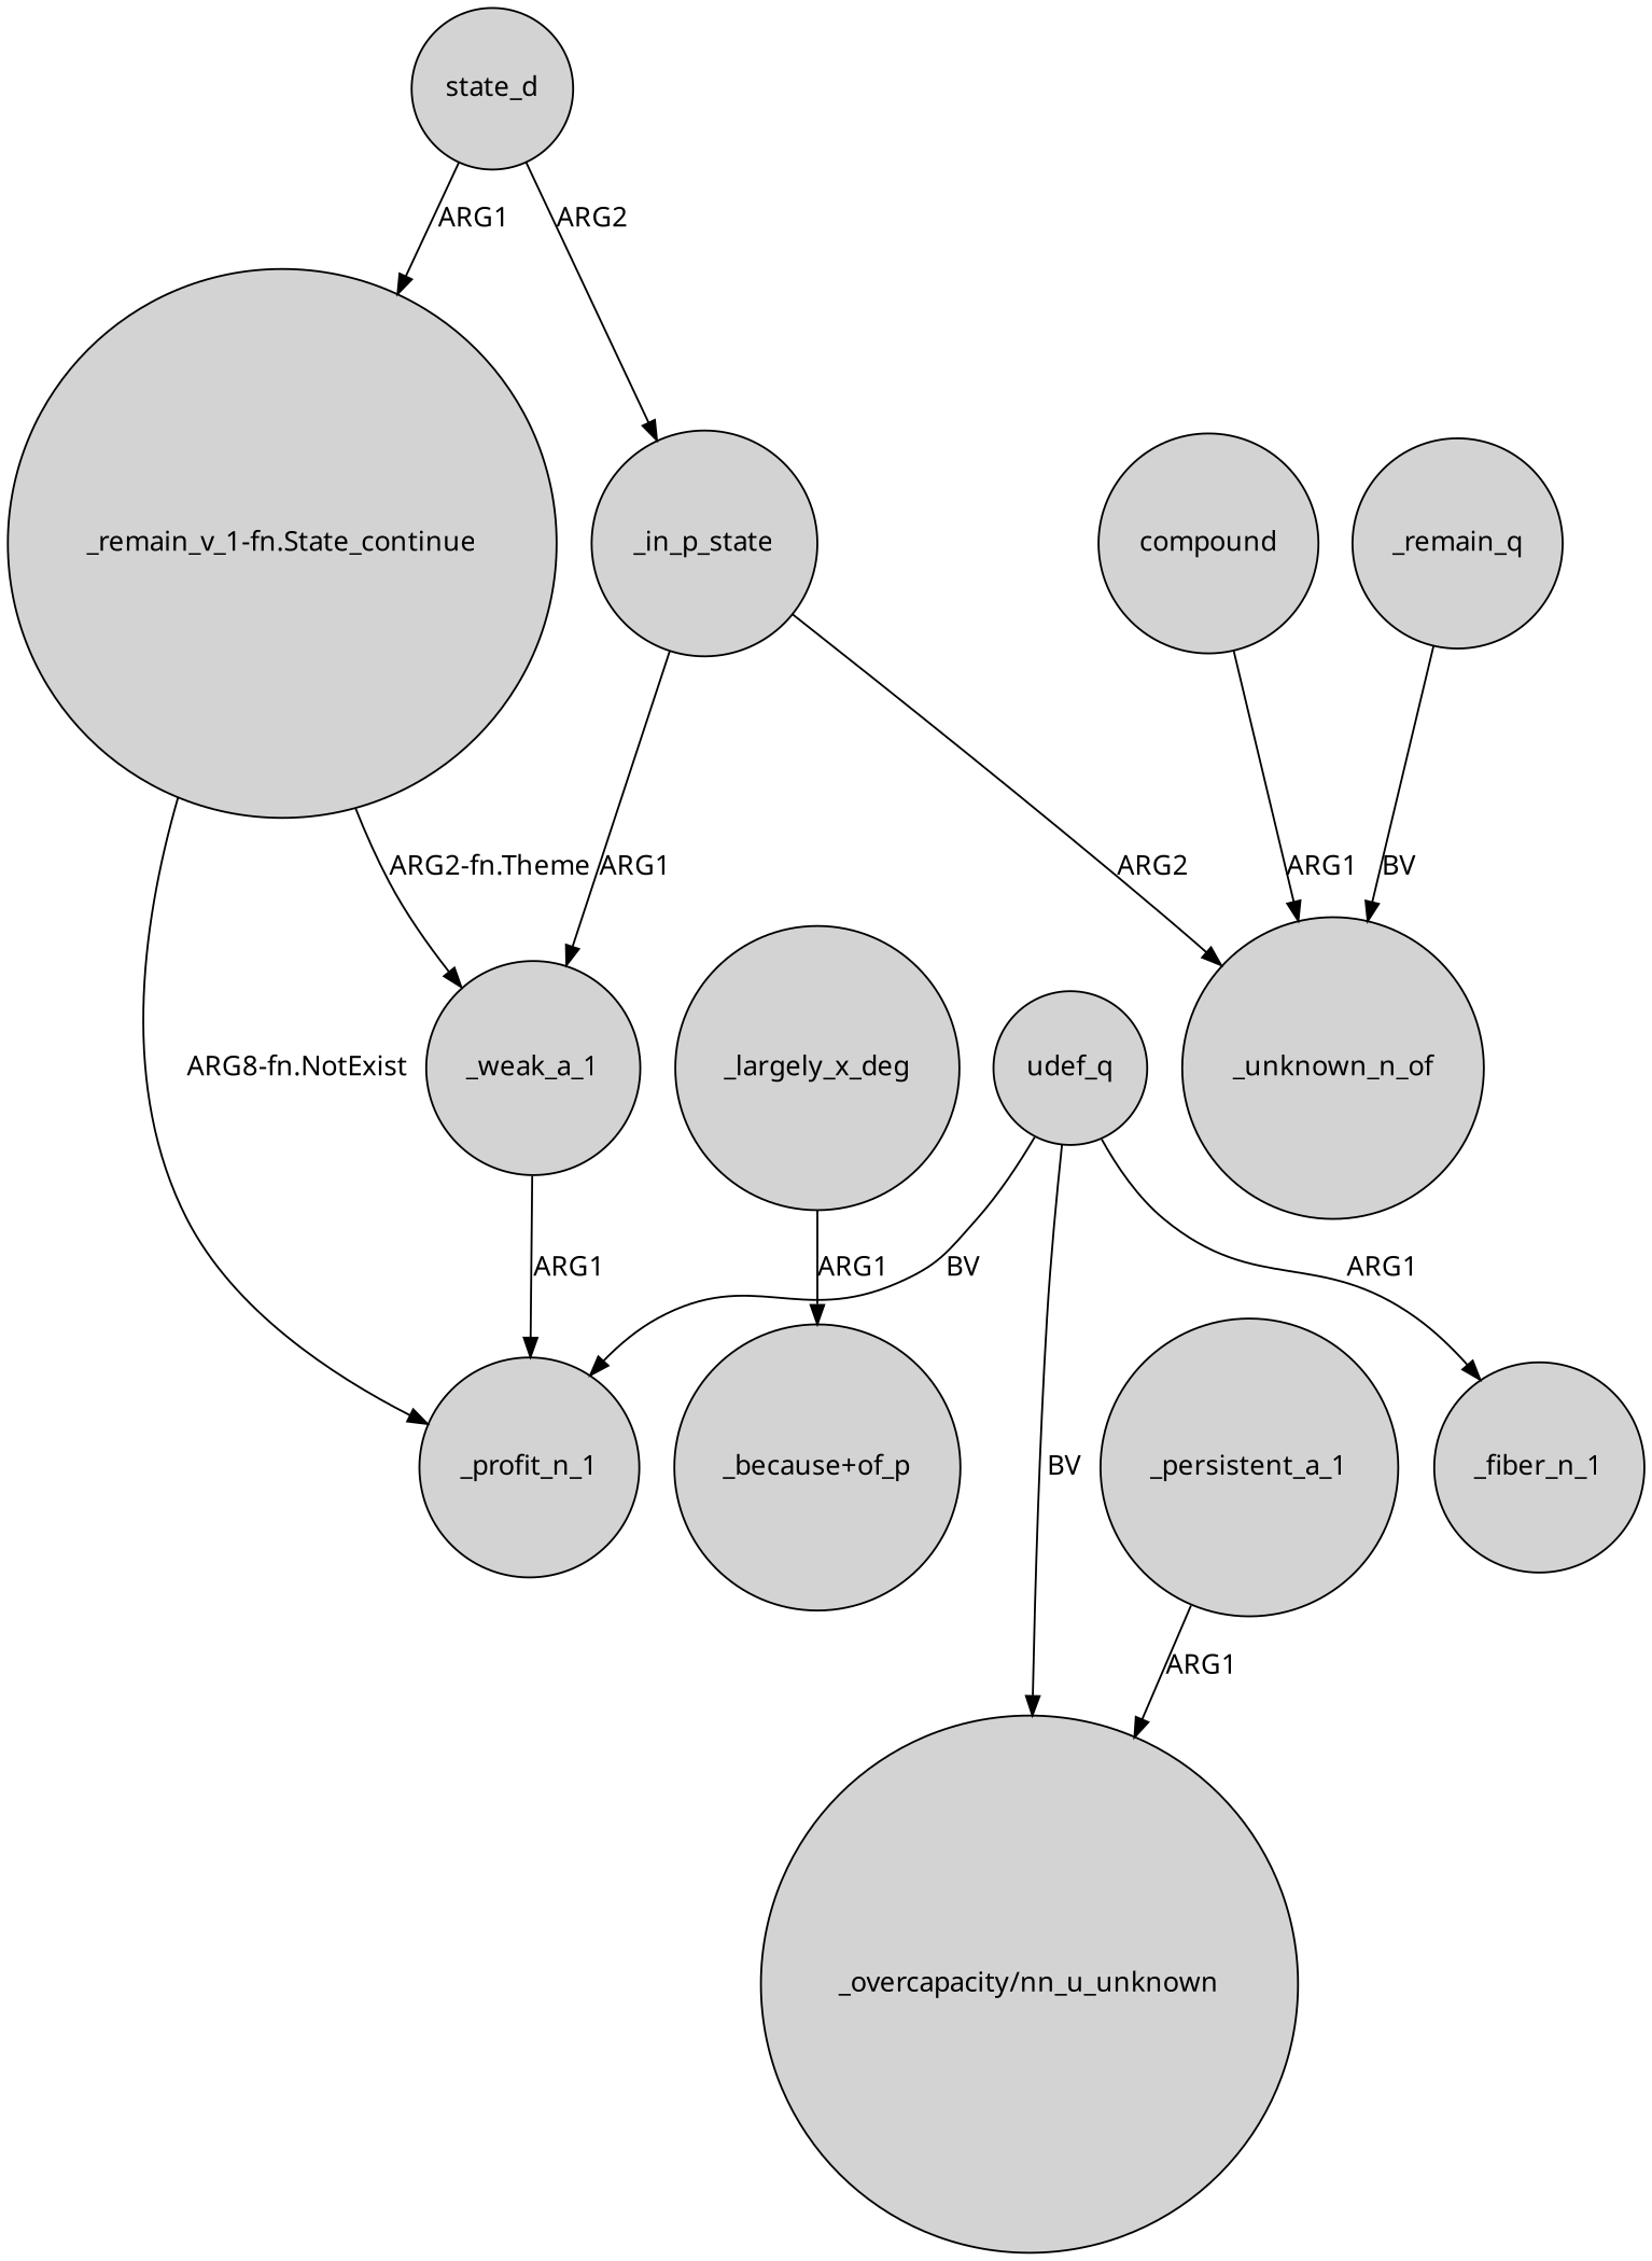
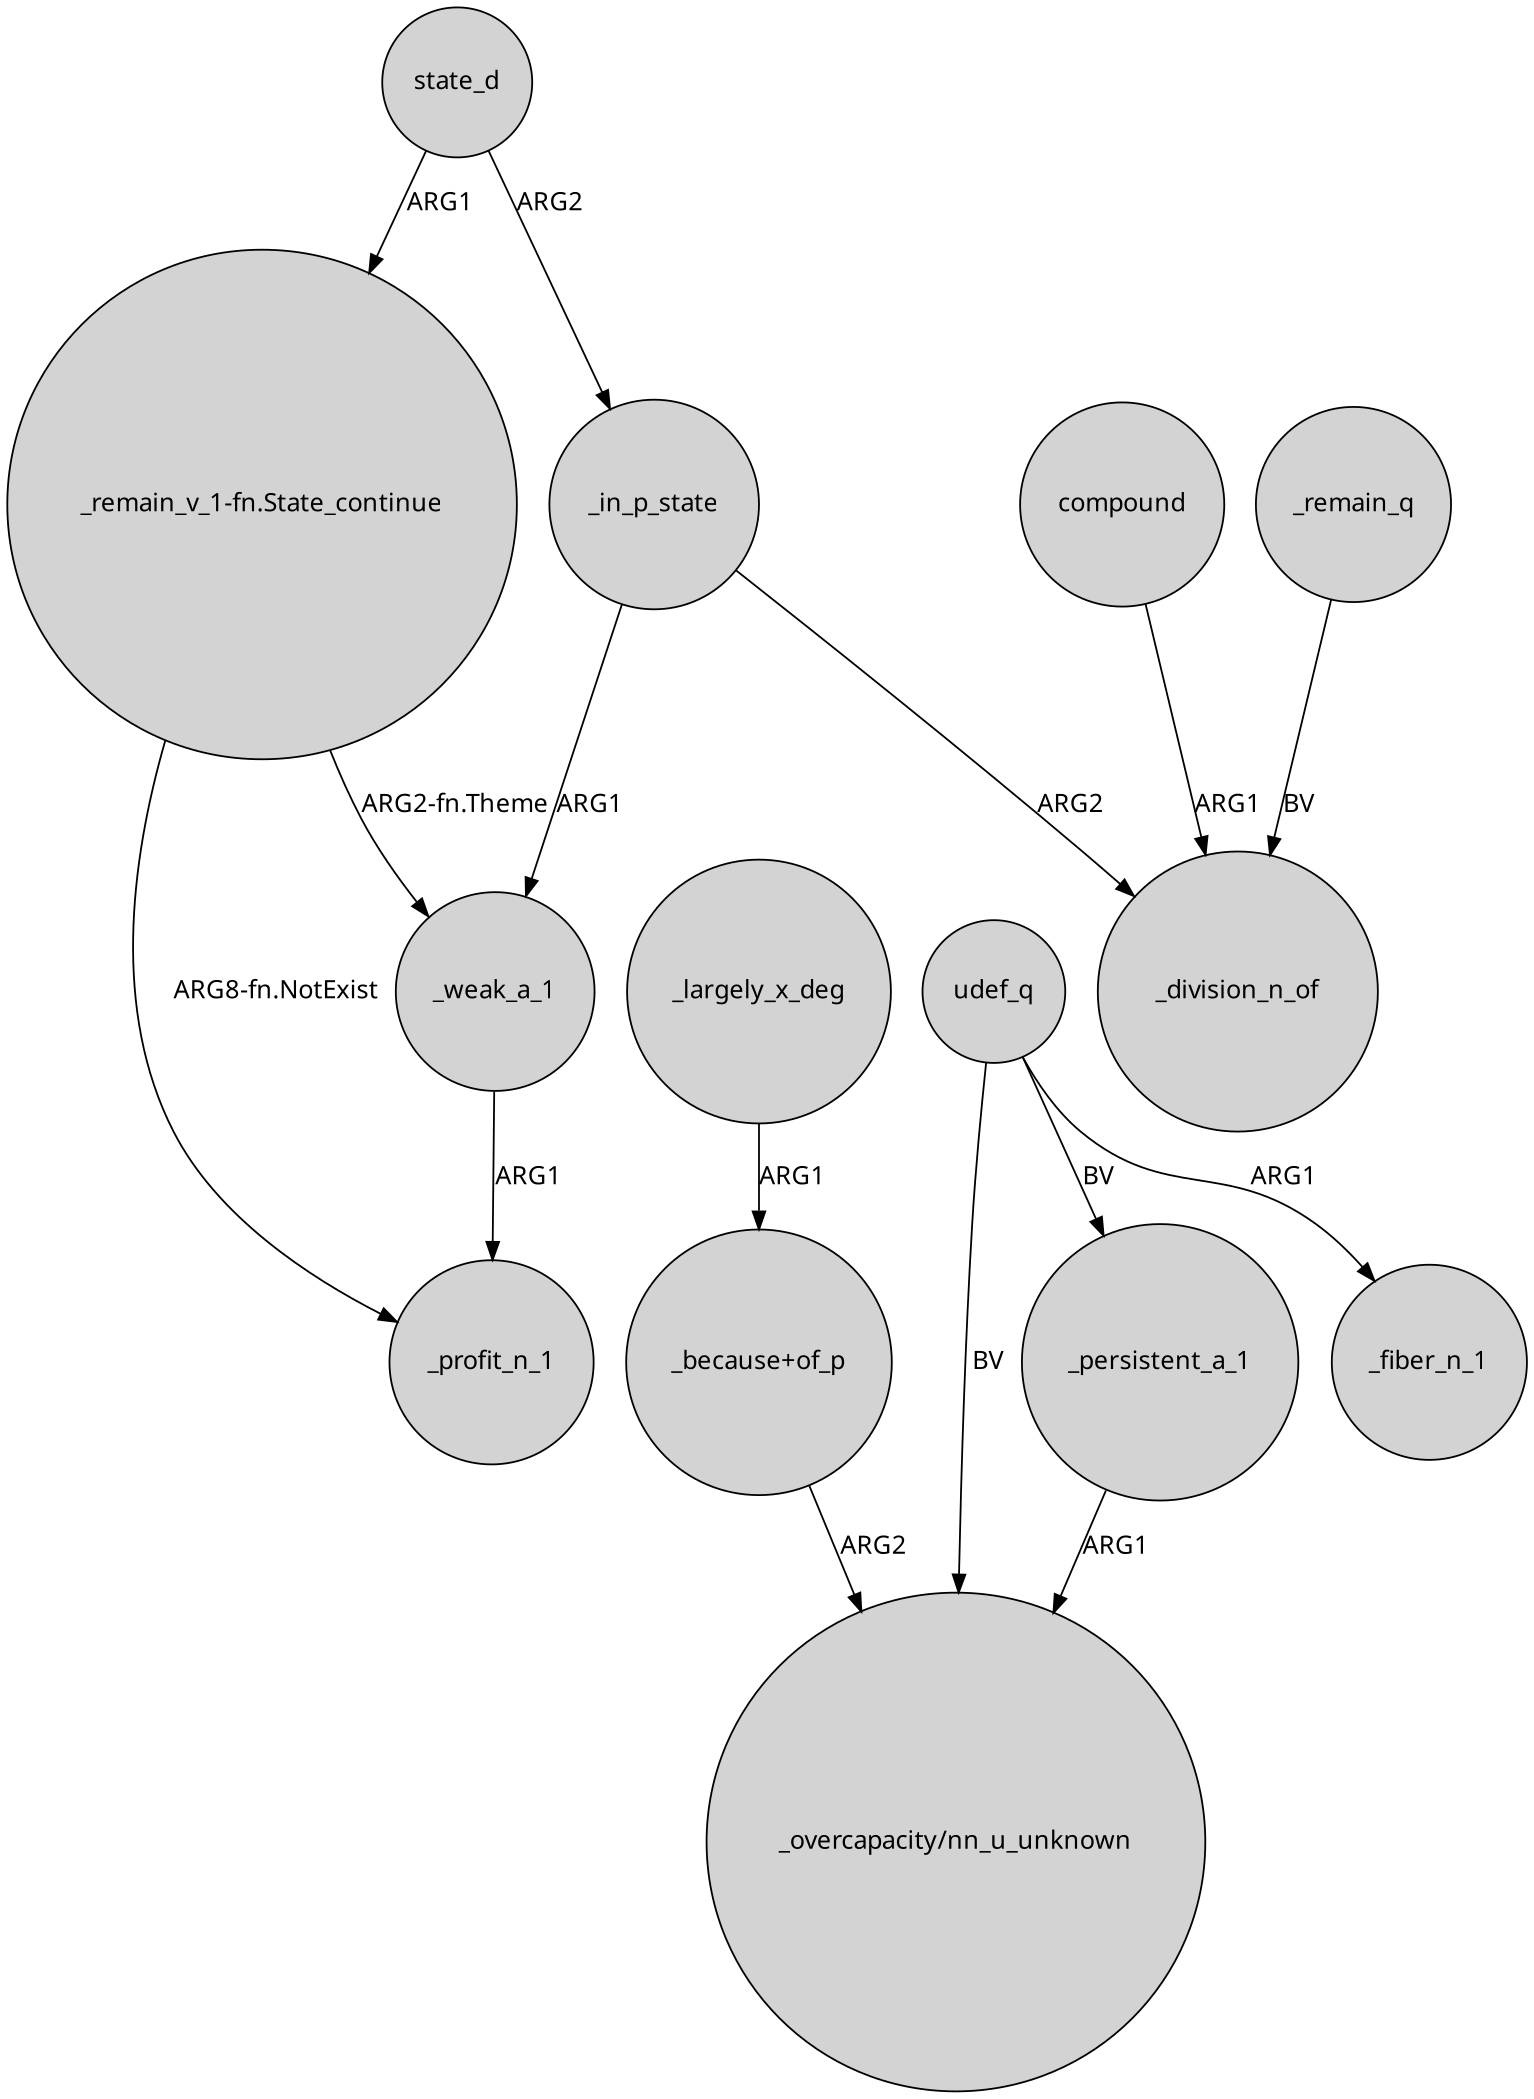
  digraph {
    fontname="Noto Sans"
    node [fontname="Noto Sans" shape=circle style=filled]
    edge [fontname="Noto Sans"]
    _in_p_state
    _weak_a_1
-   _division_n_of [label=_unknown_n_of]
+   _division_n_of
    _profit_n_1
    _largely_x_deg
    "_because+of_p"
    "_overcapacity/nn_u_unknown"
    udef_q
    _fiber_n_1
    n10 [label=state_d]
    "_remain_v_1-fn.State_continue"
    compound
    _persistent_a_1
    n14 [label=_remain_q]
    _in_p_state -> _weak_a_1 [label=ARG1]
    _in_p_state -> _division_n_of [label=ARG2]
    _weak_a_1 -> _profit_n_1 [label=ARG1]
    _largely_x_deg -> "_because+of_p" [label=ARG1]
-   udef_q -> _profit_n_1 [label=BV]
+   "_because+of_p" -> "_overcapacity/nn_u_unknown" [label=ARG2]
+   udef_q -> _persistent_a_1 [label=BV]
    udef_q -> "_overcapacity/nn_u_unknown" [label=BV]
    udef_q -> _fiber_n_1 [label=ARG1]
    n10 -> _in_p_state [label=ARG2]
    n10 -> "_remain_v_1-fn.State_continue" [label=ARG1]
    "_remain_v_1-fn.State_continue" -> _weak_a_1 [label="ARG2-fn.Theme"]
    "_remain_v_1-fn.State_continue" -> _profit_n_1 [label="ARG8-fn.NotExist"]
    compound -> _division_n_of [label=ARG1]
    _persistent_a_1 -> "_overcapacity/nn_u_unknown" [label=ARG1]
    n14 -> _division_n_of [label=BV]
  }
